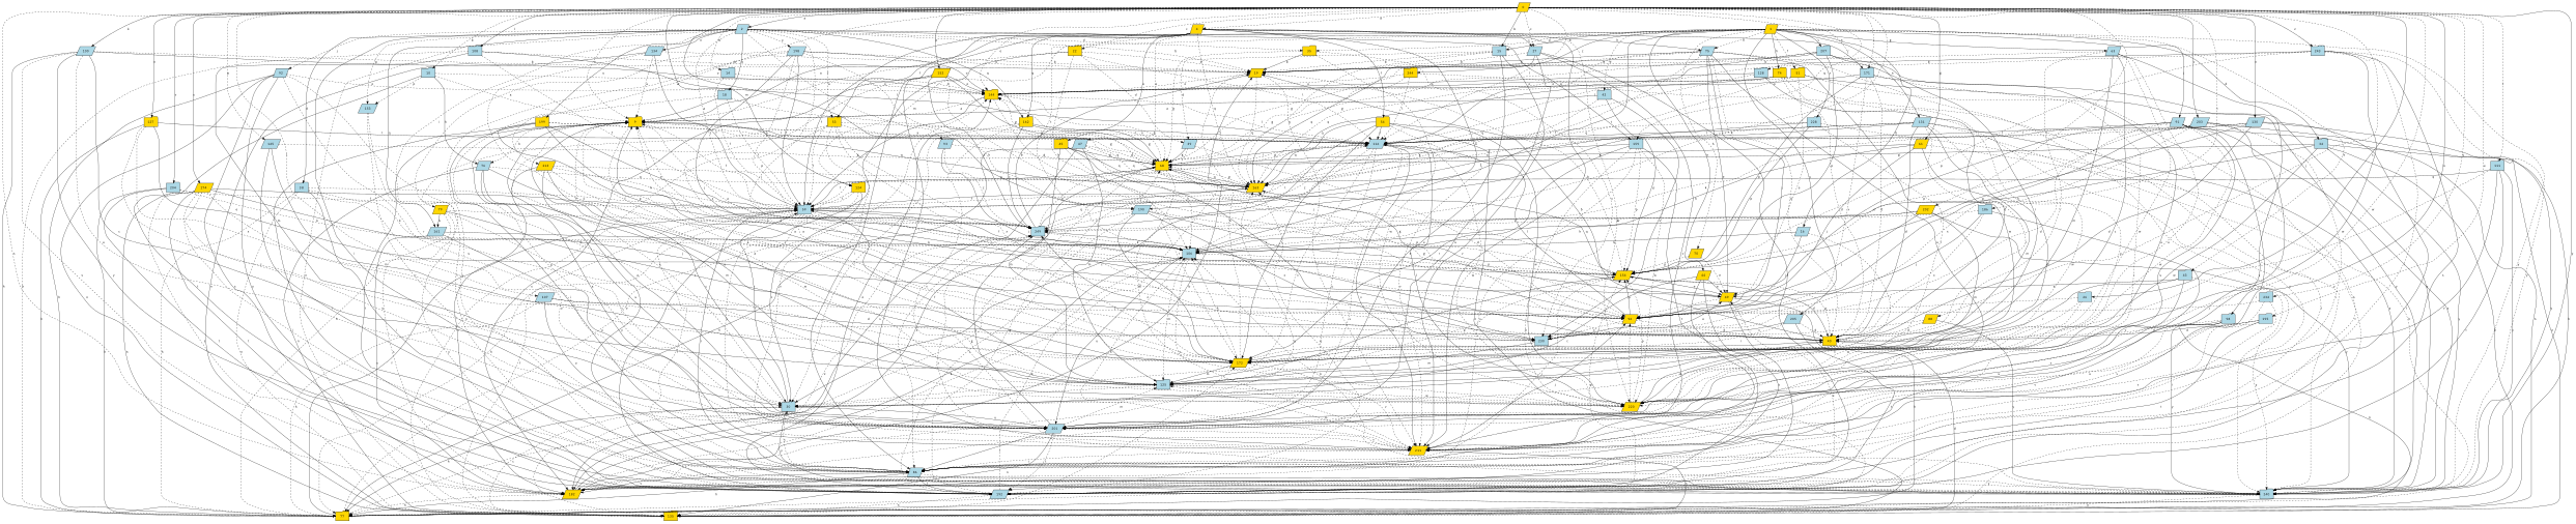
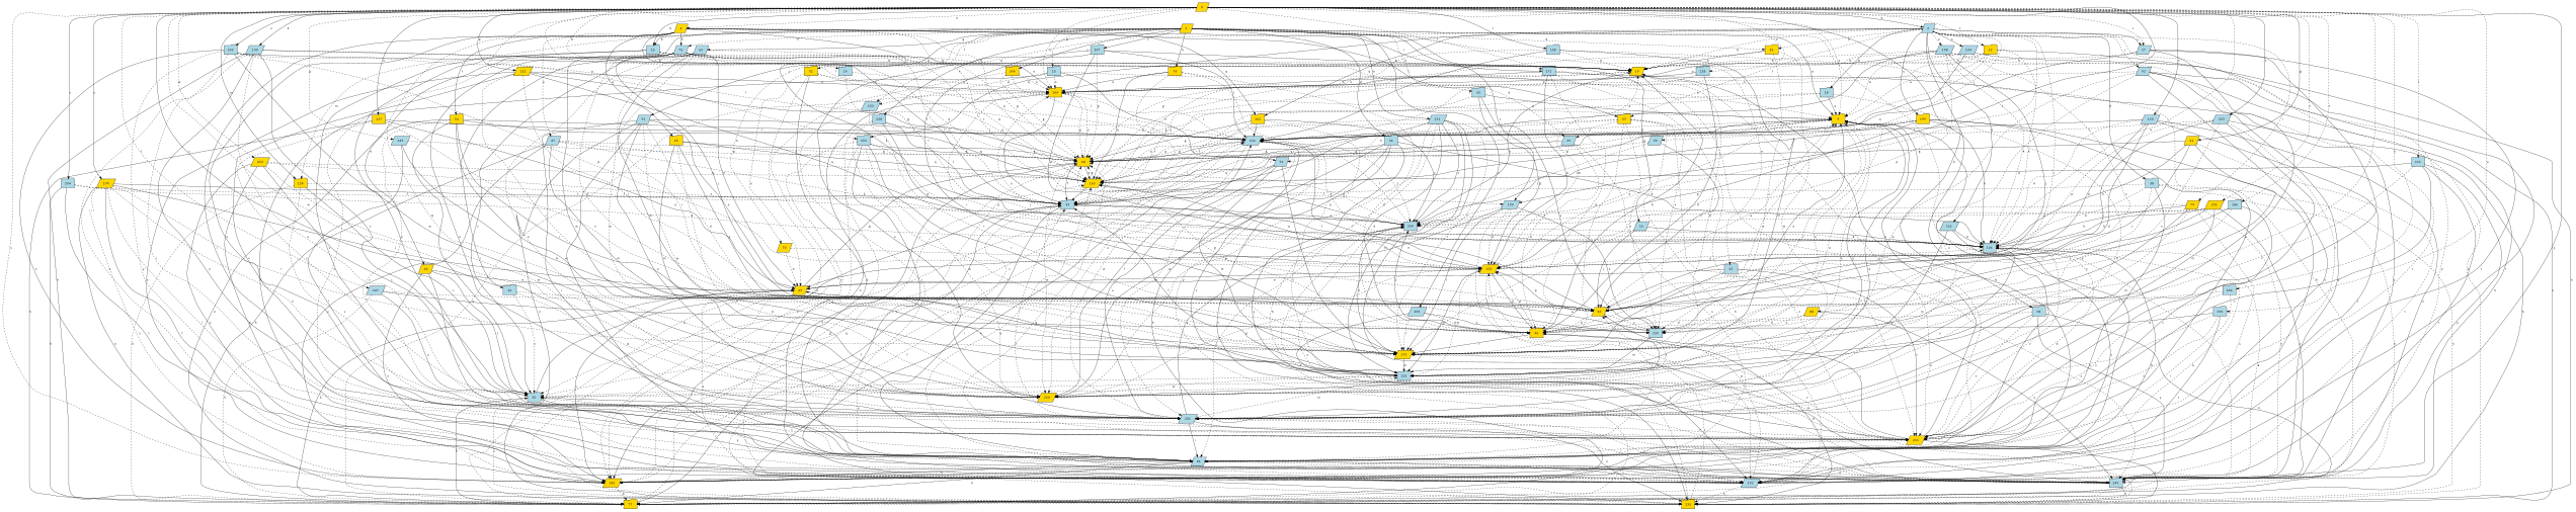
  strict digraph {
    fontname="IBM Plex Sans"
    node [fillcolor=lightblue fontname="IBM Plex Sans" shape=parallelogram style=filled]
    edge [fontname="IBM Plex Sans" style=dashed]
    0 [fillcolor=gold]
    2
    4 [fillcolor=gold]
    9 [fillcolor=gold shape=folder]
    10 [shape=folder]
    14 [shape=folder]
    15 [shape=folder]
    22 [fillcolor=gold shape=folder]
    26 [shape=folder]
    27
    61 [fillcolor=gold]
    88 [fillcolor=gold]
    98 [shape=folder]
    100
    106 [shape=folder]
    107
    108 [shape=folder]
    111 [shape=folder]
    116
    124 [fillcolor=gold shape=folder]
    127 [fillcolor=gold shape=folder]
    128 [shape=folder]
    130
    144 [fillcolor=gold shape=folder]
    145
    152 [fillcolor=gold]
    159 [shape=folder]
    171 [shape=folder]
    174 [fillcolor=gold]
    182 [fillcolor=gold]
    186 [shape=folder]
    190
    195 [shape=folder]
    202 [fillcolor=gold]
    203
    204 [shape=folder]
    213 [fillcolor=gold]
    220 [fillcolor=gold]
    234 [shape=folder]
    240 [shape=folder]
    243 [shape=folder]
    35 [fillcolor=gold shape=folder]
    18 [shape=folder]
    19 [fillcolor=gold]
    38 [shape=folder]
    53 [fillcolor=gold shape=folder]
    79 [fillcolor=gold]
    86
    92
    93
    96 [fillcolor=gold]
    134
    135 [fillcolor=gold shape=folder]
    153
    161
    162 [fillcolor=gold shape=folder]
    198
    199 [fillcolor=gold shape=folder]
    249 [shape=folder]
    75
    45 [fillcolor=gold shape=folder]
    47
    54 [fillcolor=gold shape=folder]
    59 [shape=folder]
    163 [fillcolor=gold]
    211 [fillcolor=gold]
    76
    172 [fillcolor=gold]
    192
    39
    201
    30 [shape=folder]
    68 [fillcolor=gold shape=folder]
    125 [shape=folder]
    230 [shape=folder]
    40 [fillcolor=gold shape=folder]
    77 [fillcolor=gold shape=folder]
    154 [fillcolor=gold]
    49 [fillcolor=gold]
    1 [fillcolor=gold]
    16
    34 [shape=folder]
    42 [shape=folder]
    43 [shape=folder]
    44 [fillcolor=gold]
    51 [fillcolor=gold shape=folder]
    63
    70 [fillcolor=gold]
    74 [fillcolor=gold shape=folder]
    91
    131
    205
    207 [shape=folder]
    228 [shape=folder]
    244 [fillcolor=gold shape=folder]
    0 -> 2 [label=a style=solid]
    0 -> 4 [label=a]
    0 -> 9 [label=a]
    0 -> 10 [label=b]
    0 -> 14 [label=b]
    0 -> 15 [label=b style=solid]
    0 -> 22 [label=c]
    0 -> 26 [label=c style=solid]
    0 -> 27 [label=c]
    0 -> 61 [label=g style=solid]
    0 -> 88 [label=j]
    0 -> 98 [label=k style=solid]
    0 -> 100 [label=k style=solid]
    0 -> 106 [label=k]
    0 -> 107 [label=l]
    0 -> 108 [label=l style=solid]
    0 -> 111 [label=l]
    0 -> 116 [label=l]
    0 -> 124 [label=m style=solid]
    0 -> 127 [label=n style=solid]
    0 -> 128 [label=n]
    0 -> 130 [label=n style=solid]
    0 -> 144 [label=o]
    0 -> 145 [label=p]
    0 -> 152 [label=p style=solid]
    0 -> 159 [label=q]
    0 -> 171 [label=r]
    0 -> 174 [label=s style=solid]
    0 -> 182 [label=s]
    0 -> 186 [label=t]
    0 -> 190 [label=t style=solid]
    0 -> 195 [label=u]
    0 -> 202 [label=v]
    0 -> 203 [label=v style=solid]
    0 -> 204 [label=v style=solid]
    0 -> 213 [label=w]
    0 -> 220 [label=w]
    0 -> 234 [label=y]
    0 -> 240 [label=y style=solid]
    0 -> 243 [label=z style=solid]
    2 -> 27 [label=c style=solid]
    2 -> 159 [label=q style=solid]
    2 -> 35 [label=d]
    2 -> 18 [label=b style=solid]
    2 -> 19 [label=b]
    2 -> 38 [label=d style=solid]
    2 -> 53 [label=f]
    2 -> 79 [label=i]
    2 -> 86 [label=i style=solid]
    2 -> 92 [label=j]
    2 -> 93 [label=j]
    2 -> 96 [label=j]
    2 -> 134 [label=n style=solid]
    2 -> 135 [label=n]
    2 -> 153 [label=p]
    2 -> 161 [label=q style=solid]
    2 -> 162 [label=q style=solid]
    2 -> 198 [label=u]
    2 -> 199 [label=u style=solid]
    2 -> 249 [label=z]
    4 -> 106 [label=k style=solid]
    4 -> 171 [label=r style=solid]
    4 -> 190 [label=t]
    4 -> 220 [label=w]
    4 -> 53 [label=f style=solid]
    4 -> 86 [label=i style=solid]
    4 -> 162 [label=q style=solid]
    4 -> 75 [label=h style=solid]
    4 -> 45 [label=e style=solid]
    4 -> 47 [label=e]
    4 -> 54 [label=f style=solid]
    4 -> 59 [label=f style=solid]
    4 -> 163 [label=q]
    4 -> 211 [label=v style=solid]
    9 -> 116 [label=l style=solid]
    9 -> 59 [label=f]
    9 -> 163 [label=q style=solid]
    9 -> 76 [label=h]
    9 -> 172 [label=r]
    9 -> 192 [label=t style=solid]
    10 -> 9 [label=a]
    10 -> 144 [label=o]
    10 -> 153 [label=p]
    10 -> 76 [label=h style=solid]
    10 -> 192 [label=t style=solid]
    14 -> 144 [label=o]
    14 -> 59 [label=f]
    15 -> 19 [label=b]
    15 -> 163 [label=q]
    15 -> 211 [label=v style=solid]
    15 -> 39 [label=d]
    15 -> 201 [label=u style=solid]
    22 -> 9 [label=a]
    22 -> 106 [label=k]
    22 -> 116 [label=l]
    22 -> 19 [label=b]
    22 -> 192 [label=t style=solid]
    22 -> 39 [label=d]
    26 -> 220 [label=w]
    26 -> 96 [label=j]
    26 -> 30 [label=c]
    27 -> 19 [label=b]
    27 -> 163 [label=q style=solid]
    27 -> 211 [label=v style=solid]
    27 -> 192 [label=t style=solid]
    27 -> 201 [label=u style=solid]
    61 -> 106 [label=k style=solid]
    61 -> 96 [label=j style=solid]
    61 -> 192 [label=t]
    61 -> 68 [label=g style=solid]
    61 -> 125 [label=m style=solid]
    88 -> 240 [label=y style=solid]
    88 -> 230 [label=x]
    88 -> 40 [label=d]
    98 -> 240 [label=y style=solid]
    98 -> 211 [label=v]
    98 -> 201 [label=u style=solid]
    98 -> 40 [label=d]
    98 -> 77 [label=h style=solid]
    100 -> 144 [label=o style=solid]
    100 -> 182 [label=s]
    100 -> 240 [label=y style=solid]
    100 -> 19 [label=b]
    100 -> 201 [label=u]
    100 -> 30 [label=c style=solid]
    100 -> 77 [label=h style=solid]
    106 -> 59 [label=f style=solid]
    106 -> 211 [label=v]
    106 -> 201 [label=u style=solid]
    106 -> 125 [label=m]
    106 -> 154 [label=p]
    107 -> 96 [label=j]
    107 -> 201 [label=u style=solid]
    107 -> 40 [label=d style=solid]
    107 -> 77 [label=h]
    108 -> 116 [label=l style=solid]
    108 -> 19 [label=b]
    108 -> 59 [label=f]
    108 -> 125 [label=m style=solid]
    108 -> 77 [label=h]
    111 -> 240 [label=y style=solid]
    111 -> 163 [label=q style=solid]
    111 -> 211 [label=v style=solid]
    111 -> 172 [label=r]
    111 -> 192 [label=t style=solid]
    116 -> 9 [label=a]
    116 -> 106 [label=k]
    116 -> 182 [label=s]
    116 -> 220 [label=w]
    116 -> 249 [label=z]
    116 -> 211 [label=v style=solid]
    116 -> 201 [label=u]
    116 -> 30 [label=c]
    116 -> 68 [label=g]
    124 -> 59 [label=f]
    124 -> 211 [label=v]
    124 -> 30 [label=c style=solid]
    124 -> 77 [label=h]
    127 -> 116 [label=l style=solid]
    127 -> 30 [label=c]
    127 -> 230 [label=x]
    127 -> 77 [label=h style=solid]
    127 -> 49 [label=e style=solid]
    128 -> 144 [label=o style=solid]
    128 -> 163 [label=q]
    128 -> 40 [label=d style=solid]
    130 -> 106 [label=k]
    130 -> 116 [label=l style=solid]
    130 -> 240 [label=y style=solid]
    130 -> 192 [label=t style=solid]
    130 -> 40 [label=d style=solid]
    130 -> 154 [label=p style=solid]
    144 -> 9 [label=a]
    144 -> 116 [label=l]
    144 -> 96 [label=j]
    144 -> 59 [label=f style=solid]
    144 -> 68 [label=g]
    145 -> 86 [label=i style=solid]
    145 -> 68 [label=g]
    145 -> 125 [label=m style=solid]
    152 -> 144 [label=o style=solid]
    152 -> 182 [label=s style=solid]
    152 -> 96 [label=j]
    152 -> 249 [label=z style=solid]
    152 -> 211 [label=v style=solid]
    152 -> 172 [label=r]
    152 -> 68 [label=g style=solid]
    159 -> 182 [label=s]
    159 -> 220 [label=w]
    159 -> 172 [label=r style=solid]
    159 -> 192 [label=t style=solid]
    159 -> 68 [label=g style=solid]
    159 -> 77 [label=h]
    159 -> 154 [label=p]
    171 -> 144 [label=o style=solid]
    171 -> 240 [label=y style=solid]
    171 -> 86 [label=i]
    171 -> 230 [label=x]
    171 -> 40 [label=d]
    171 -> 154 [label=p style=solid]
    174 -> 182 [label=s]
    174 -> 86 [label=i]
    174 -> 96 [label=j style=solid]
    174 -> 135 [label=n style=solid]
    174 -> 59 [label=f style=solid]
    174 -> 172 [label=r]
    174 -> 192 [label=t style=solid]
    174 -> 201 [label=u]
    182 -> 106 [label=k style=solid]
    182 -> 19 [label=b style=solid]
    182 -> 163 [label=q]
    182 -> 77 [label=h]
    186 -> 96 [label=j style=solid]
    186 -> 249 [label=z]
    186 -> 211 [label=v style=solid]
    186 -> 230 [label=x]
    190 -> 249 [label=z]
    190 -> 172 [label=r style=solid]
    190 -> 192 [label=t]
    190 -> 230 [label=x style=solid]
    190 -> 154 [label=p]
    190 -> 49 [label=e style=solid]
    195 -> 211 [label=v]
    195 -> 192 [label=t style=solid]
    195 -> 201 [label=u]
    195 -> 40 [label=d style=solid]
    202 -> 106 [label=k style=solid]
    202 -> 240 [label=y style=solid]
    202 -> 96 [label=j style=solid]
    202 -> 249 [label=z]
    202 -> 125 [label=m style=solid]
    203 -> 116 [label=l]
    203 -> 86 [label=i]
    203 -> 96 [label=j style=solid]
    203 -> 211 [label=v style=solid]
    203 -> 230 [label=x]
    203 -> 77 [label=h style=solid]
    203 -> 154 [label=p]
    204 -> 106 [label=k]
    204 -> 59 [label=f]
    204 -> 192 [label=t style=solid]
    204 -> 77 [label=h style=solid]
    213 -> 182 [label=s style=solid]
    213 -> 220 [label=w]
    213 -> 240 [label=y style=solid]
    213 -> 249 [label=z]
    213 -> 163 [label=q]
    213 -> 30 [label=c style=solid]
    220 -> 9 [label=a style=solid]
    220 -> 116 [label=l style=solid]
    220 -> 96 [label=j]
    220 -> 40 [label=d style=solid]
    220 -> 154 [label=p]
    234 -> 86 [label=i]
    234 -> 96 [label=j]
    234 -> 211 [label=v]
    240 -> 106 [label=k]
    240 -> 135 [label=n]
    240 -> 249 [label=z]
    240 -> 59 [label=f]
    243 -> 116 [label=l]
    243 -> 182 [label=s style=solid]
    243 -> 220 [label=w style=solid]
    243 -> 240 [label=y]
    243 -> 19 [label=b style=solid]
    243 -> 86 [label=i]
    243 -> 154 [label=p]
    35 -> 220 [label=w]
    35 -> 19 [label=b style=solid]
    35 -> 68 [label=g]
    35 -> 230 [label=x]
    18 -> 9 [label=a style=solid]
    18 -> 59 [label=f]
    18 -> 201 [label=u]
    18 -> 68 [label=g]
    19 -> 144 [label=o]
    19 -> 163 [label=q]
    19 -> 211 [label=v]
    38 -> 106 [label=k]
    38 -> 86 [label=i style=solid]
    38 -> 135 [label=n]
    38 -> 59 [label=f]
    38 -> 201 [label=u]
    38 -> 77 [label=h]
    53 -> 116 [label=l]
    53 -> 135 [label=n]
    53 -> 59 [label=f]
    53 -> 163 [label=q]
    53 -> 211 [label=v]
    53 -> 172 [label=r]
    53 -> 230 [label=x]
    53 -> 77 [label=h]
-   79 -> 161 [label=k style=solid]
+   79 -> 106 [label=k style=solid]
    79 -> 182 [label=s]
    79 -> 240 [label=y]
    79 -> 249 [label=z]
    79 -> 172 [label=r style=solid]
    79 -> 30 [label=c]
    86 -> 182 [label=s style=solid]
    86 -> 240 [label=y]
    86 -> 192 [label=t style=solid]
    86 -> 30 [label=c]
    86 -> 77 [label=h style=solid]
    92 -> 144 [label=o]
    92 -> 182 [label=s style=solid]
    92 -> 220 [label=w]
    92 -> 240 [label=y style=solid]
    92 -> 135 [label=n style=solid]
    92 -> 201 [label=u]
    92 -> 77 [label=h style=solid]
    93 -> 96 [label=j style=solid]
    93 -> 249 [label=z]
    93 -> 68 [label=g]
    96 -> 9 [label=a]
    96 -> 116 [label=l style=solid]
    96 -> 230 [label=x]
    96 -> 40 [label=d]
    96 -> 154 [label=p style=solid]
    134 -> 9 [label=a]
    134 -> 19 [label=b]
    134 -> 135 [label=n style=solid]
    134 -> 59 [label=f style=solid]
    134 -> 230 [label=x]
    135 -> 249 [label=z]
    135 -> 59 [label=f]
    135 -> 172 [label=r]
    135 -> 30 [label=c]
    135 -> 40 [label=d style=solid]
    153 -> 86 [label=i]
    153 -> 172 [label=r]
    161 -> 106 [label=k style=solid]
    161 -> 182 [label=s style=solid]
    161 -> 201 [label=u style=solid]
    162 -> 116 [label=l style=solid]
    162 -> 249 [label=c style=solid]
    162 -> 211 [label=v]
    162 -> 30 [label=c]
    162 -> 68 [label=g style=solid]
    198 -> 106 [label=k]
    198 -> 144 [label=o style=solid]
    198 -> 240 [label=y]
    198 -> 19 [label=b]
    198 -> 96 [label=j style=solid]
    198 -> 59 [label=f style=solid]
    198 -> 192 [label=t]
    198 -> 154 [label=p]
    199 -> 106 [label=k style=solid]
    199 -> 116 [label=l]
    199 -> 86 [label=i style=solid]
    199 -> 249 [label=z style=solid]
    199 -> 192 [label=t style=solid]
    199 -> 68 [label=g]
    199 -> 154 [label=p style=solid]
    249 -> 106 [label=k]
    249 -> 116 [label=l]
    249 -> 19 [label=b style=solid]
    249 -> 86 [label=i]
    249 -> 163 [label=q style=solid]
    249 -> 68 [label=g]
    75 -> 220 [label=w style=solid]
    75 -> 240 [label=y]
    75 -> 19 [label=b style=solid]
    75 -> 96 [label=j style=solid]
    75 -> 59 [label=f]
    75 -> 163 [label=q]
    75 -> 201 [label=u style=solid]
    75 -> 68 [label=g]
    75 -> 40 [label=d]
    75 -> 49 [label=e style=solid]
    45 -> 163 [label=q style=solid]
    45 -> 172 [label=r]
    45 -> 68 [label=g style=solid]
    45 -> 125 [label=m style=solid]
    45 -> 230 [label=x style=solid]
    47 -> 106 [label=k]
    47 -> 182 [label=s style=solid]
    47 -> 163 [label=q]
    47 -> 68 [label=g]
    47 -> 125 [label=m style=solid]
    47 -> 77 [label=h style=solid]
    54 -> 116 [label=l style=solid]
    54 -> 220 [label=w style=solid]
    54 -> 135 [label=n style=solid]
    54 -> 163 [label=q style=solid]
    54 -> 211 [label=v]
    54 -> 172 [label=r style=solid]
    54 -> 30 [label=c style=solid]
    59 -> 116 [label=l]
    59 -> 86 [label=i style=solid]
    59 -> 249 [label=z style=solid]
    163 -> 59 [label=f style=solid]
    163 -> 68 [label=g]
    211 -> 9 [label=a style=solid]
    211 -> 106 [label=k]
    211 -> 86 [label=i]
    211 -> 96 [label=j style=solid]
    211 -> 135 [label=n style=solid]
    211 -> 125 [label=m]
    76 -> 135 [label=n style=solid]
    76 -> 163 [label=q]
    76 -> 172 [label=r style=solid]
    76 -> 201 [label=u style=solid]
    76 -> 125 [label=m style=solid]
    172 -> 9 [label=a]
    172 -> 106 [label=k]
    172 -> 19 [label=b]
    172 -> 249 [label=z style=solid]
    172 -> 211 [label=v]
    172 -> 125 [label=m style=solid]
    192 -> 106 [label=k]
    192 -> 144 [label=o style=solid]
    192 -> 135 [label=n]
    192 -> 163 [label=q]
    192 -> 68 [label=g]
    192 -> 154 [label=p]
    192 -> 49 [label=e]
    39 -> 182 [label=s]
    39 -> 68 [label=g style=solid]
    39 -> 40 [label=d]
    201 -> 9 [label=a style=solid]
    201 -> 86 [label=i style=solid]
    201 -> 135 [label=n style=solid]
    201 -> 249 [label=z style=solid]
    201 -> 211 [label=v]
    201 -> 192 [label=t]
    201 -> 125 [label=m]
    30 -> 9 [label=a]
    30 -> 240 [label=y style=solid]
    30 -> 59 [label=f style=solid]
    30 -> 201 [label=u style=solid]
    30 -> 77 [label=h style=solid]
    68 -> 116 [label=l style=solid]
    68 -> 144 [label=o]
    68 -> 182 [label=s style=solid]
    68 -> 220 [label=w]
    68 -> 59 [label=f style=solid]
    68 -> 163 [label=q style=solid]
    125 -> 9 [label=a]
    125 -> 220 [label=w]
    125 -> 59 [label=f style=solid]
    125 -> 30 [label=c]
    125 -> 154 [label=p]
    230 -> 9 [label=a style=solid]
    230 -> 125 [label=m style=solid]
    230 -> 49 [label=e style=solid]
    40 -> 9 [label=a]
    40 -> 19 [label=b style=solid]
    40 -> 249 [label=z style=solid]
    40 -> 172 [label=r style=solid]
    40 -> 68 [label=g]
    40 -> 154 [label=p]
    77 -> 144 [label=o]
    77 -> 59 [label=f style=solid]
    77 -> 68 [label=g]
    154 -> 9 [label=a]
    154 -> 144 [label=o]
    154 -> 19 [label=b]
    154 -> 86 [label=i]
    154 -> 163 [label=q style=solid]
    154 -> 125 [label=m style=solid]
    154 -> 40 [label=d style=solid]
    154 -> 49 [label=e style=solid]
    49 -> 182 [label=s style=solid]
    49 -> 96 [label=j]
    49 -> 68 [label=g style=solid]
    49 -> 77 [label=h style=solid]
    1 -> 9 [label=a style=solid]
    1 -> 15 [label=b style=solid]
    1 -> 124 [label=m]
    1 -> 190 [label=t style=solid]
    1 -> 240 [label=y]
    1 -> 35 [label=d]
    1 -> 75 [label=h]
    1 -> 16 [label=b style=solid]
    1 -> 34 [label=d style=solid]
    1 -> 42 [label=e]
    1 -> 43 [label=e]
    1 -> 44 [label=e style=solid]
    1 -> 51 [label=f]
    1 -> 63 [label=g style=solid]
    1 -> 70 [label=h]
    1 -> 74 [label=h style=solid]
    1 -> 91 [label=j style=solid]
    1 -> 131 [label=n style=solid]
    1 -> 205 [label=v style=solid]
    1 -> 207 [label=v style=solid]
    1 -> 228 [label=x style=solid]
    1 -> 244 [label=z style=solid]
    16 -> 106 [label=k style=solid]
    16 -> 96 [label=j style=solid]
    16 -> 172 [label=r]
    34 -> 106 [label=k style=solid]
    34 -> 220 [label=w style=solid]
    34 -> 240 [label=y style=solid]
    34 -> 135 [label=n style=solid]
    34 -> 68 [label=g style=solid]
    34 -> 77 [label=h style=solid]
    42 -> 9 [label=a style=solid]
    42 -> 59 [label=f]
    42 -> 230 [label=x style=solid]
    42 -> 154 [label=p style=solid]
    43 -> 240 [label=y]
    43 -> 211 [label=v style=solid]
    43 -> 172 [label=r style=solid]
    43 -> 49 [label=e style=solid]
    44 -> 182 [label=s style=solid]
    44 -> 86 [label=i style=solid]
    44 -> 30 [label=c style=solid]
    44 -> 49 [label=e style=solid]
    51 -> 144 [label=o]
    51 -> 240 [label=y style=solid]
    51 -> 135 [label=n]
    51 -> 163 [label=q]
    51 -> 49 [label=e]
    63 -> 220 [label=w]
    63 -> 19 [label=b]
    63 -> 86 [label=i style=solid]
    63 -> 172 [label=r]
    63 -> 201 [label=u]
    63 -> 30 [label=c style=solid]
    63 -> 125 [label=m style=solid]
    70 -> 154 [label=p]
    70 -> 49 [label=e]
    74 -> 144 [label=o style=solid]
    74 -> 240 [label=y]
    74 -> 163 [label=q style=solid]
    74 -> 201 [label=u]
    74 -> 40 [label=d]
    91 -> 116 [label=l style=solid]
    91 -> 220 [label=w]
    91 -> 240 [label=y style=solid]
    91 -> 86 [label=i style=solid]
    91 -> 135 [label=n style=solid]
    91 -> 201 [label=u style=solid]
    91 -> 40 [label=d]
    91 -> 49 [label=e style=solid]
    131 -> 116 [label=l style=solid]
    131 -> 220 [label=w]
    131 -> 240 [label=y style=solid]
    131 -> 249 [label=z style=solid]
    131 -> 163 [label=q]
    131 -> 172 [label=r]
    131 -> 125 [label=m style=solid]
    131 -> 40 [label=d style=solid]
    131 -> 77 [label=h]
    205 -> 172 [label=r]
    205 -> 192 [label=t style=solid]
    205 -> 230 [label=x style=solid]
    205 -> 40 [label=d]
    207 -> 116 [label=l style=solid]
    207 -> 19 [label=b style=solid]
    207 -> 172 [label=r style=solid]
    207 -> 201 [label=u style=solid]
    207 -> 68 [label=g]
    207 -> 154 [label=p style=solid]
    228 -> 116 [label=l]
    228 -> 59 [label=f style=solid]
    228 -> 172 [label=r]
    228 -> 192 [label=t]
    228 -> 154 [label=p style=solid]
    244 -> 116 [label=l]
    244 -> 144 [label=o]
    244 -> 182 [label=s]
    244 -> 68 [label=g]
  }
